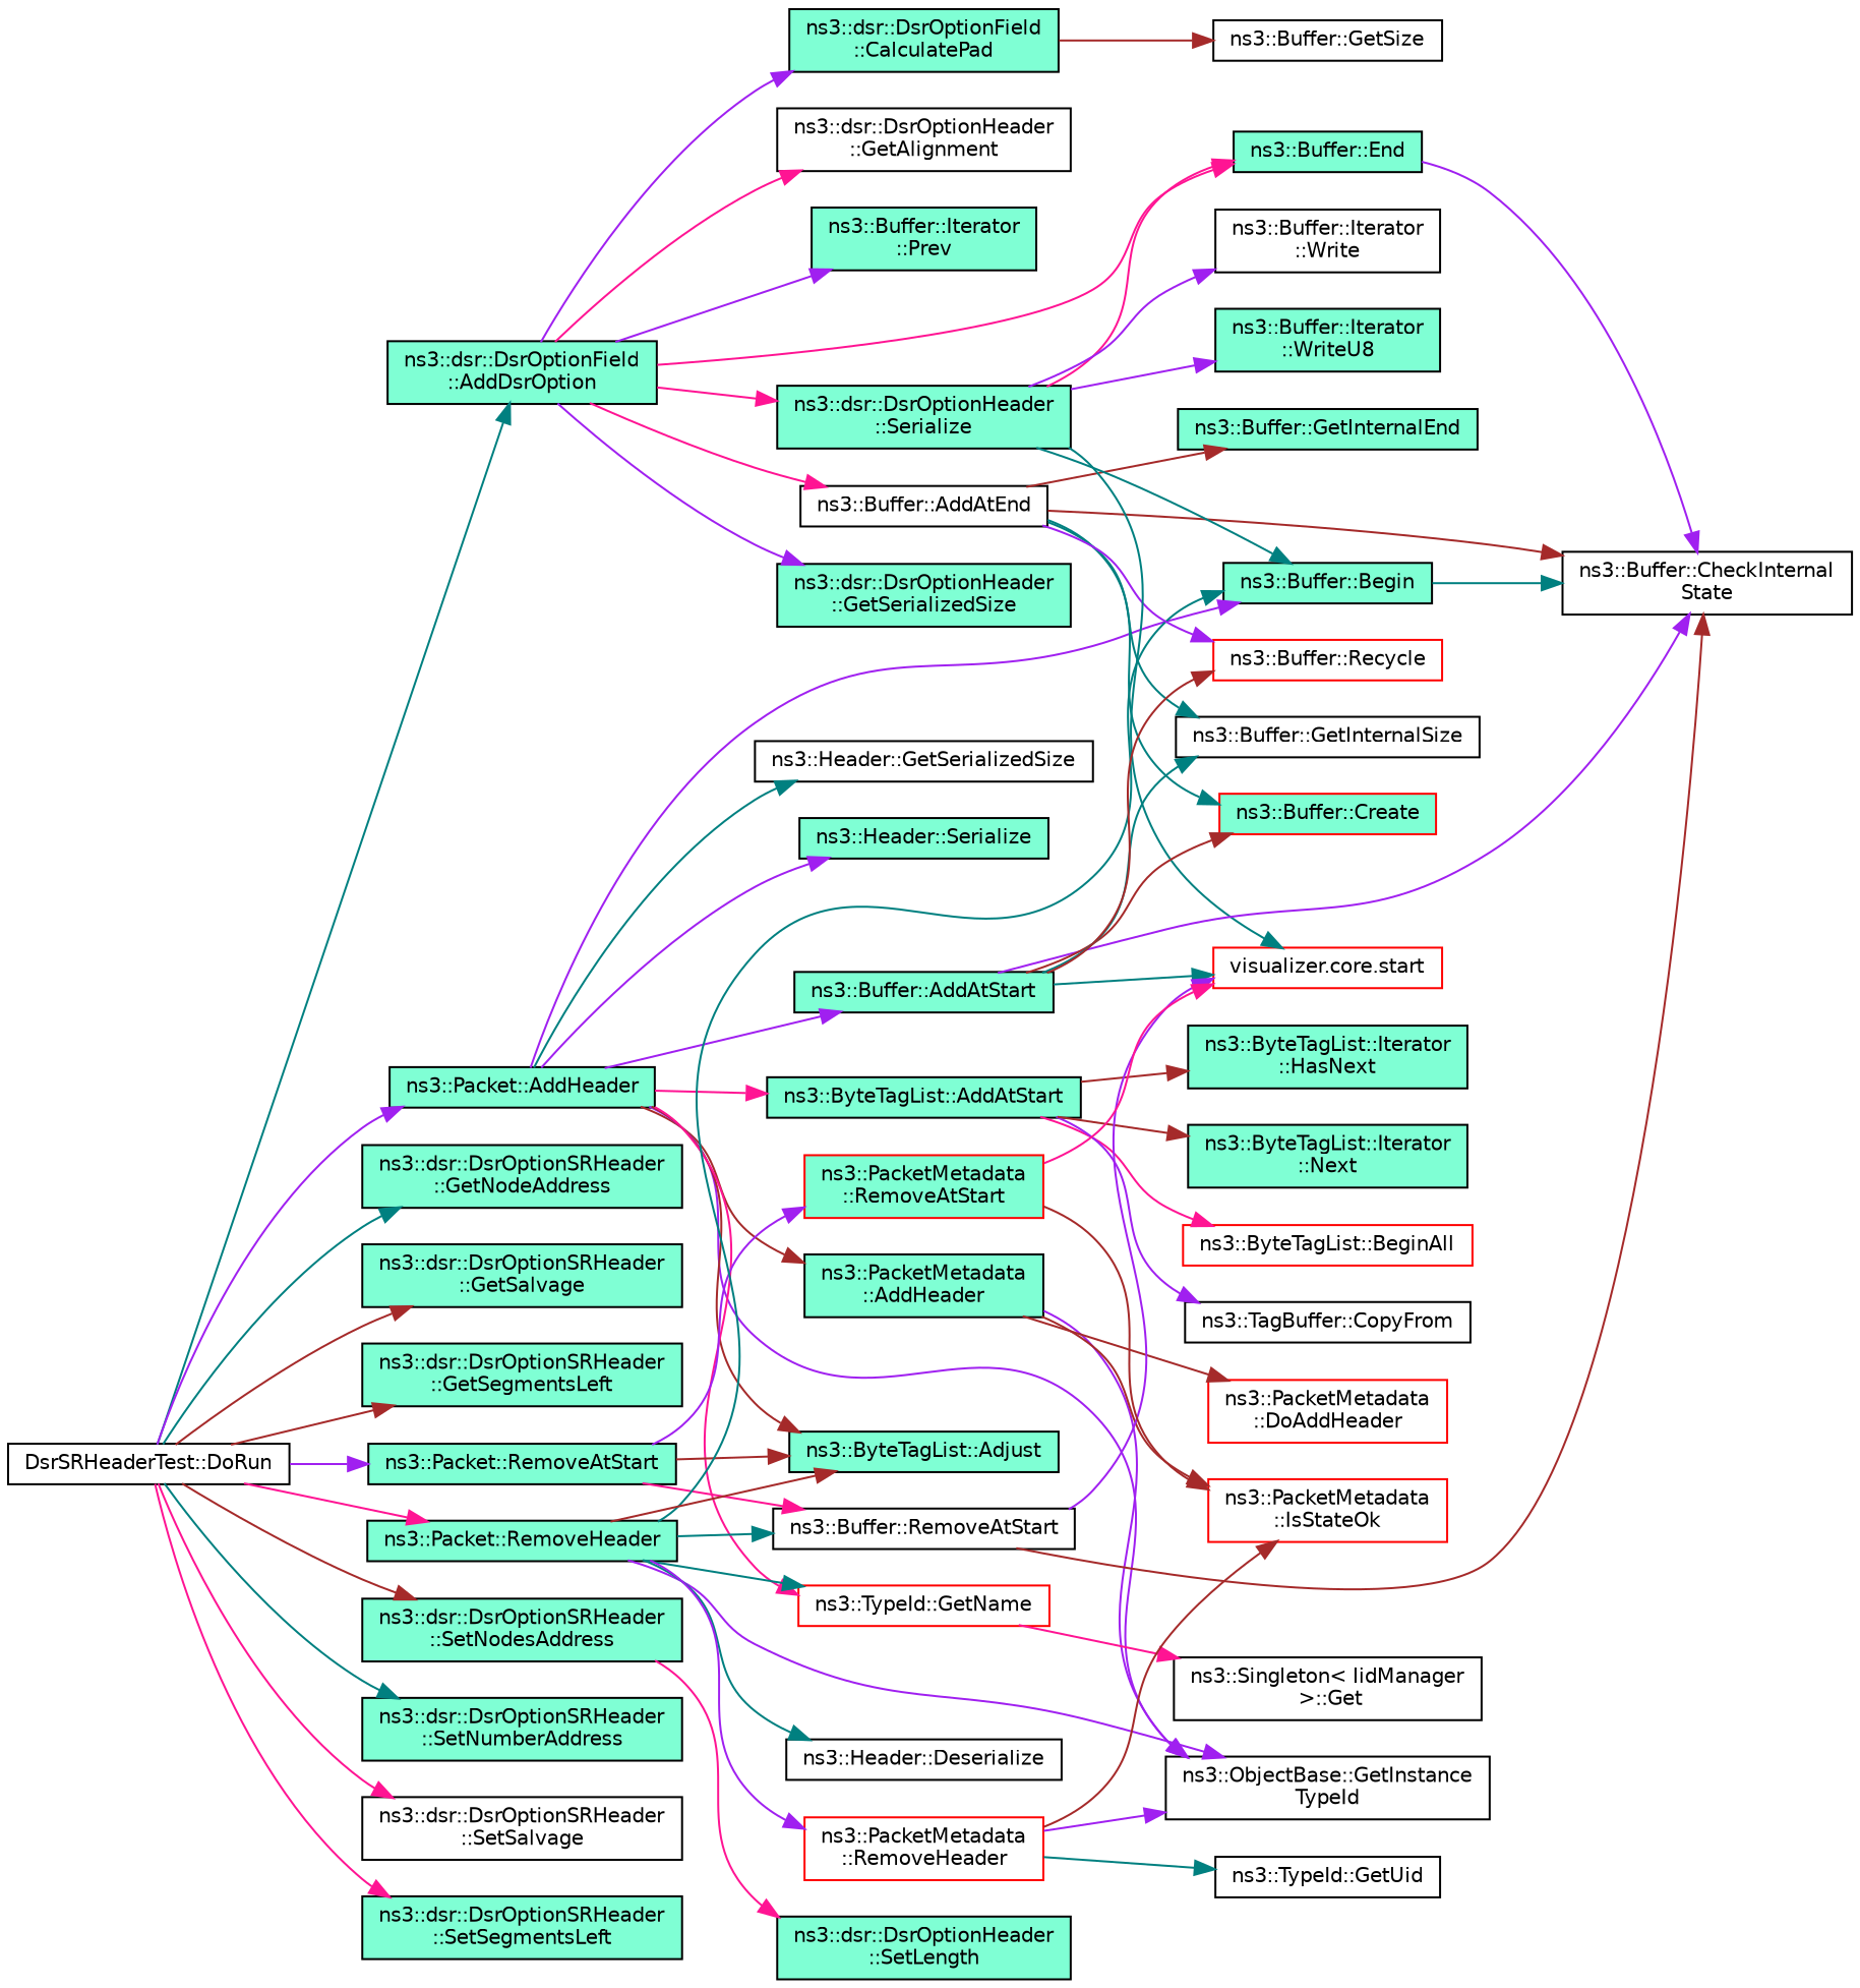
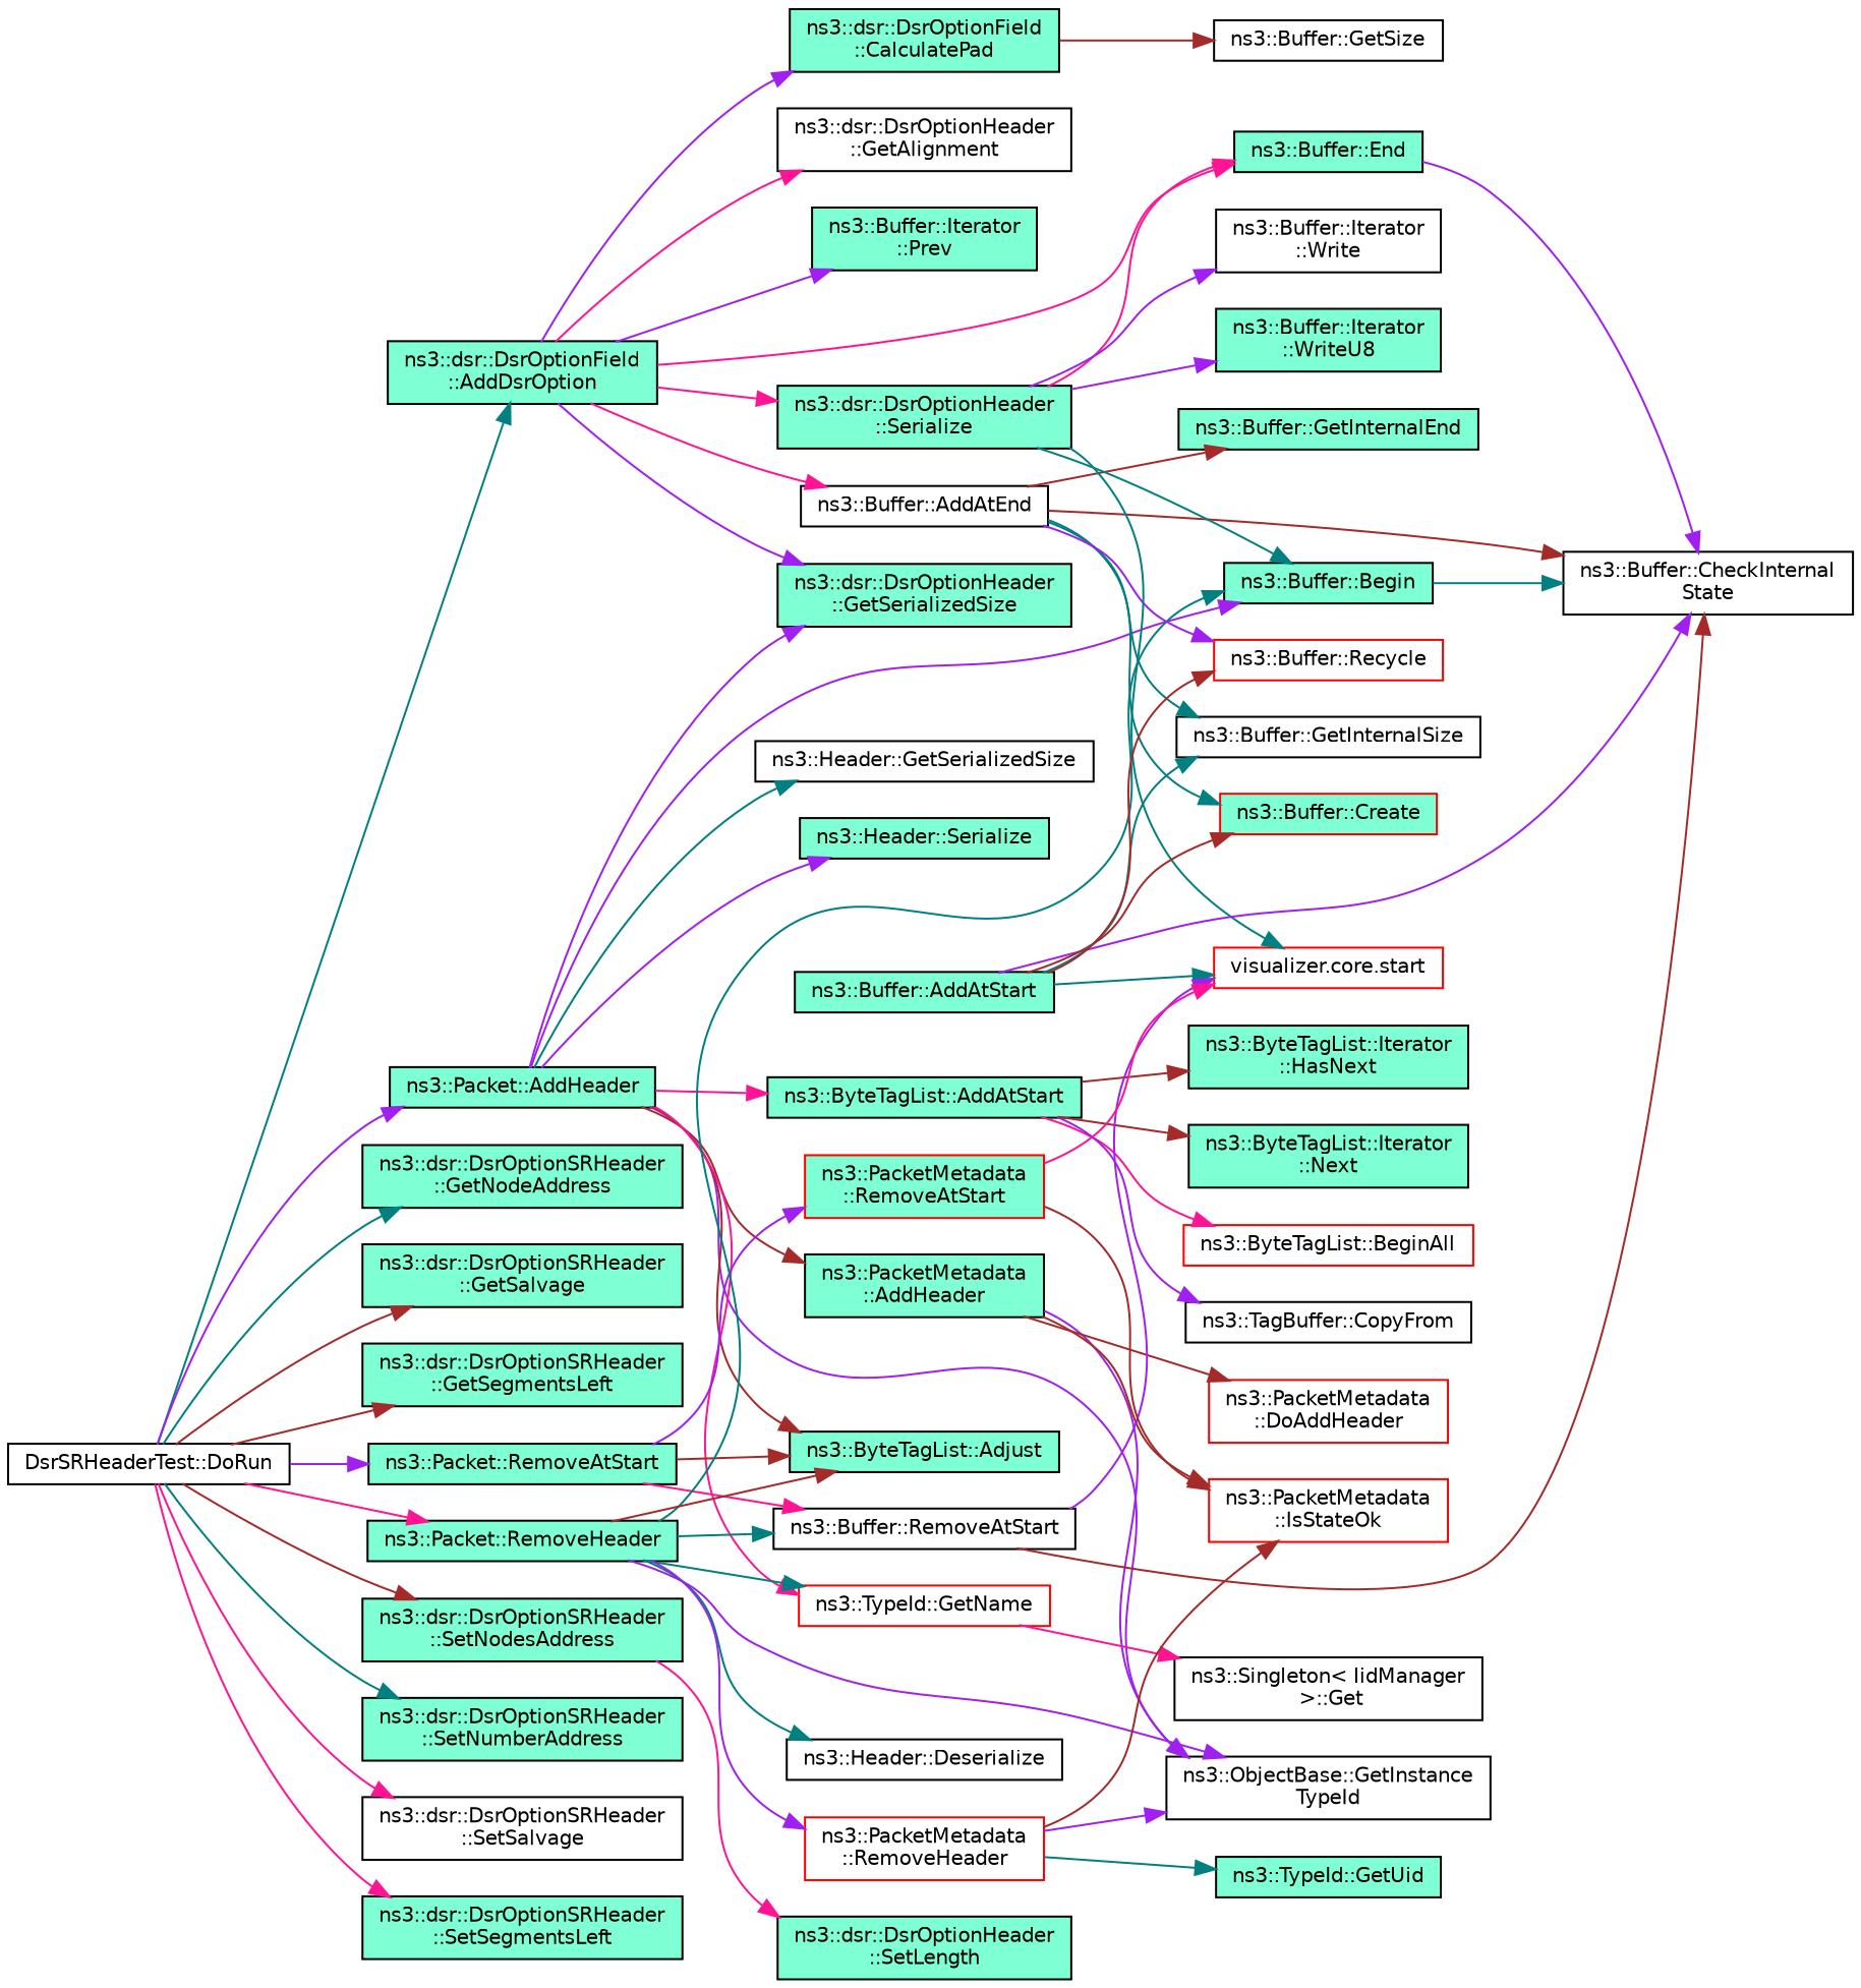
  digraph {
    rankdir=LR
    node [color=black fillcolor=aquamarine fontname=Helvetica fontsize=10 shape=record style=filled]
    edge [color=purple fontname=Helvetica fontsize=10 labelfontname=Helvetica labelfontsize=10 style=solid]
    n1 [fillcolor=white fontcolor=black height=0.2 label="DsrSRHeaderTest::DoRun" width=0.4]
    n2 [height=0.2 label="ns3::dsr::DsrOptionField\l::AddDsrOption" width=0.4]
    n3 [height=0.2 label="ns3::Packet::AddHeader" width=0.4]
    n4 [height=0.2 label="ns3::dsr::DsrOptionSRHeader\l::GetNodeAddress" width=0.4]
    n5 [height=0.2 label="ns3::dsr::DsrOptionSRHeader\l::GetSalvage" width=0.4]
    n6 [height=0.2 label="ns3::dsr::DsrOptionSRHeader\l::GetSegmentsLeft" width=0.4]
    n7 [height=0.2 label="ns3::Packet::RemoveAtStart" width=0.4]
    n8 [height=0.2 label="ns3::Packet::RemoveHeader" width=0.4]
    n9 [height=0.2 label="ns3::dsr::DsrOptionSRHeader\l::SetNodesAddress" width=0.4]
    n10 [height=0.2 label="ns3::dsr::DsrOptionSRHeader\l::SetNumberAddress" width=0.4]
    n11 [fillcolor=white height=0.2 label="ns3::dsr::DsrOptionSRHeader\l::SetSalvage" width=0.4]
    n12 [height=0.2 label="ns3::dsr::DsrOptionSRHeader\l::SetSegmentsLeft" width=0.4]
    n13 [fillcolor=white height=0.2 label="ns3::Buffer::AddAtEnd" width=0.4]
    n14 [height=0.2 label="ns3::dsr::DsrOptionField\l::CalculatePad" width=0.4]
    n15 [height=0.2 label="ns3::Buffer::End" width=0.4]
    n16 [fillcolor=white height=0.2 label="ns3::dsr::DsrOptionHeader\l::GetAlignment" width=0.4]
    n17 [height=0.2 label="ns3::dsr::DsrOptionHeader\l::GetSerializedSize" width=0.4]
    n18 [height=0.2 label="ns3::Buffer::Iterator\l::Prev" width=0.4]
    n19 [height=0.2 label="ns3::dsr::DsrOptionHeader\l::Serialize" width=0.4]
    n20 [height=0.2 label="ns3::Buffer::Begin" width=0.4]
    n21 [height=0.2 label="ns3::ByteTagList::AddAtStart" width=0.4]
    n22 [height=0.2 label="ns3::Buffer::AddAtStart" width=0.4]
    n23 [height=0.2 label="ns3::PacketMetadata\l::AddHeader" width=0.4]
    n24 [fillcolor=white height=0.2 label="ns3::ObjectBase::GetInstance\lTypeId" width=0.4]
    n25 [height=0.2 label="ns3::ByteTagList::Adjust" width=0.4]
    n26 [color=red fillcolor=white height=0.2 label="ns3::TypeId::GetName" width=0.4]
    n27 [fillcolor=white height=0.2 label="ns3::Header::GetSerializedSize" width=0.4]
    n28 [height=0.2 label="ns3::Header::Serialize" width=0.4]
    n29 [fillcolor=white height=0.2 label="ns3::Buffer::RemoveAtStart" width=0.4]
    n30 [color=red height=0.2 label="ns3::PacketMetadata\l::RemoveAtStart" width=0.4]
    n31 [fillcolor=white height=0.2 label="ns3::Header::Deserialize" width=0.4]
    n32 [color=red fillcolor=white height=0.2 label="ns3::PacketMetadata\l::RemoveHeader" width=0.4]
    n33 [height=0.2 label="ns3::dsr::DsrOptionHeader\l::SetLength" width=0.4]
    n34 [fillcolor=white height=0.2 label="ns3::Buffer::CheckInternal\lState" width=0.4]
    n35 [color=red height=0.2 label="ns3::Buffer::Create" width=0.4]
    n36 [height=0.2 label="ns3::Buffer::GetInternalEnd" width=0.4]
    n37 [fillcolor=white height=0.2 label="ns3::Buffer::GetInternalSize" width=0.4]
    n38 [color=red fillcolor=white height=0.2 label="ns3::Buffer::Recycle" width=0.4]
    n39 [fillcolor=white height=0.2 label="ns3::Buffer::GetSize" width=0.4]
    n40 [color=red fillcolor=white height=0.2 label="visualizer.core.start" width=0.4]
    n41 [fillcolor=white height=0.2 label="ns3::Buffer::Iterator\l::Write" width=0.4]
    n42 [height=0.2 label="ns3::Buffer::Iterator\l::WriteU8" width=0.4]
    n43 [color=red fillcolor=white height=0.2 label="ns3::ByteTagList::BeginAll" width=0.4]
    n44 [fillcolor=white height=0.2 label="ns3::TagBuffer::CopyFrom" width=0.4]
    n45 [height=0.2 label="ns3::ByteTagList::Iterator\l::HasNext" width=0.4]
    n46 [height=0.2 label="ns3::ByteTagList::Iterator\l::Next" width=0.4]
    n47 [color=red fillcolor=white height=0.2 label="ns3::PacketMetadata\l::DoAddHeader" width=0.4]
    n48 [color=red fillcolor=white height=0.2 label="ns3::PacketMetadata\l::IsStateOk" width=0.4]
    n49 [fillcolor=white height=0.2 label="ns3::Singleton\< IidManager\l \>::Get" width=0.4]
-   n50 [fillcolor=white height=0.2 label="ns3::TypeId::GetUid" width=0.4]
+   n50 [height=0.2 label="ns3::TypeId::GetUid" width=0.4]
    n1 -> n2 [color=teal]
    n1 -> n3
    n1 -> n4 [color=teal]
    n1 -> n5 [color=brown]
    n1 -> n6 [color=brown]
    n1 -> n7
    n1 -> n8 [color=deeppink]
    n1 -> n9 [color=brown]
    n1 -> n10 [color=teal]
    n1 -> n11 [color=deeppink]
    n1 -> n12 [color=deeppink]
    n2 -> n13 [color=deeppink]
    n2 -> n14
    n2 -> n15 [color=deeppink]
    n2 -> n16 [color=deeppink]
    n2 -> n17
    n2 -> n18
    n2 -> n19 [color=deeppink]
    n3 -> n20
    n3 -> n21 [color=deeppink]
-   n3 -> n22
+   n3 -> n17
    n3 -> n23 [color=brown]
    n3 -> n24
    n3 -> n25 [color=brown]
    n3 -> n26 [color=deeppink]
    n3 -> n27 [color=teal]
    n3 -> n28
    n7 -> n25 [color=brown]
    n7 -> n29 [color=deeppink]
    n7 -> n30
    n8 -> n20 [color=teal]
    n8 -> n24
    n8 -> n25 [color=brown]
    n8 -> n26 [color=teal]
    n8 -> n29 [color=teal]
    n8 -> n31 [color=teal]
    n8 -> n32
    n9 -> n33 [color=deeppink]
    n13 -> n34 [color=brown]
    n13 -> n35 [color=teal]
    n13 -> n36 [color=brown]
    n13 -> n37 [color=teal]
    n13 -> n38
    n14 -> n39 [color=brown]
    n15 -> n34
    n19 -> n15 [color=deeppink]
    n19 -> n20 [color=teal]
    n19 -> n40 [color=teal]
    n19 -> n41
    n19 -> n42
    n20 -> n34 [color=teal]
    n21 -> n43 [color=deeppink]
    n21 -> n44
    n21 -> n45 [color=brown]
    n21 -> n46 [color=brown]
    n22 -> n34
    n22 -> n35 [color=brown]
    n22 -> n37 [color=teal]
    n22 -> n38 [color=brown]
    n22 -> n40 [color=teal]
    n23 -> n24
    n23 -> n47 [color=brown]
    n23 -> n48 [color=brown]
    n26 -> n49 [color=deeppink]
    n29 -> n34 [color=brown]
    n29 -> n40
    n30 -> n40 [color=deeppink]
    n30 -> n48 [color=brown]
    n32 -> n24
    n32 -> n48 [color=brown]
    n32 -> n50 [color=teal]
  }
